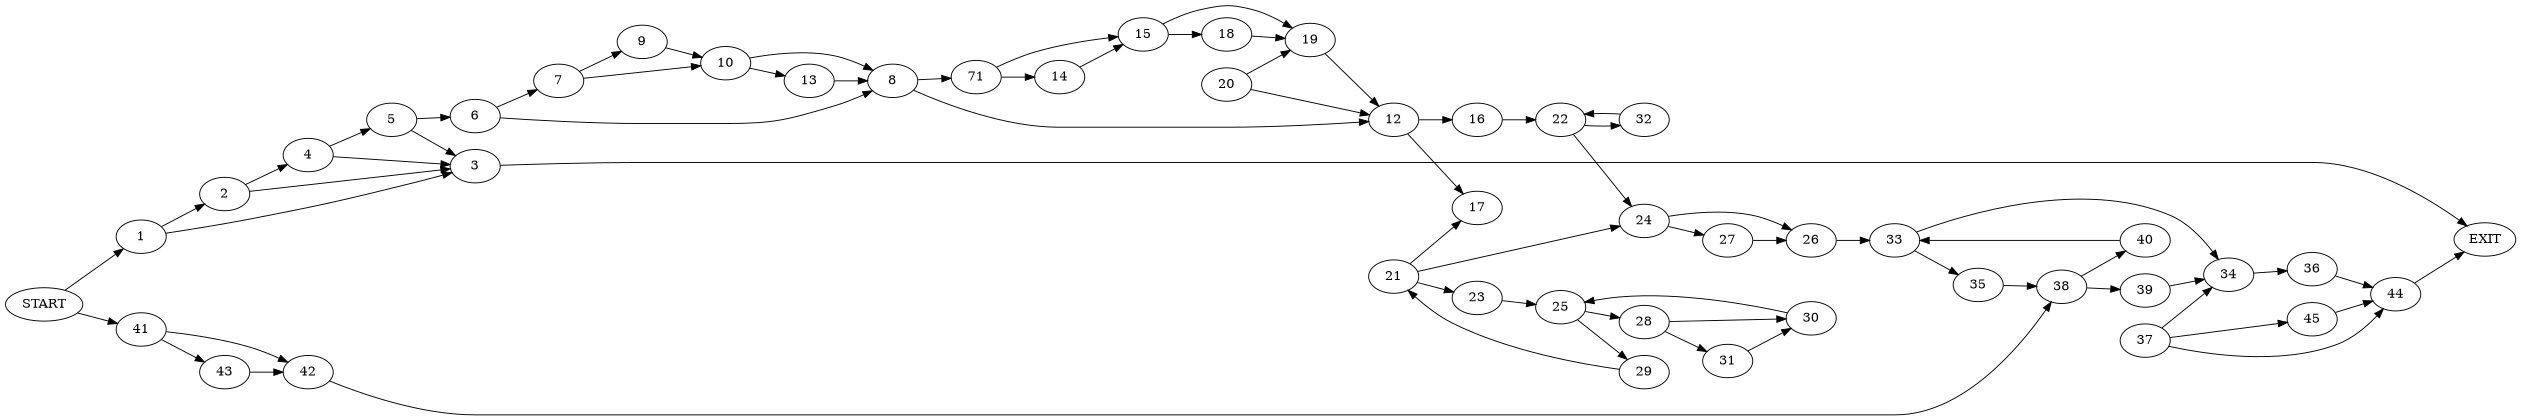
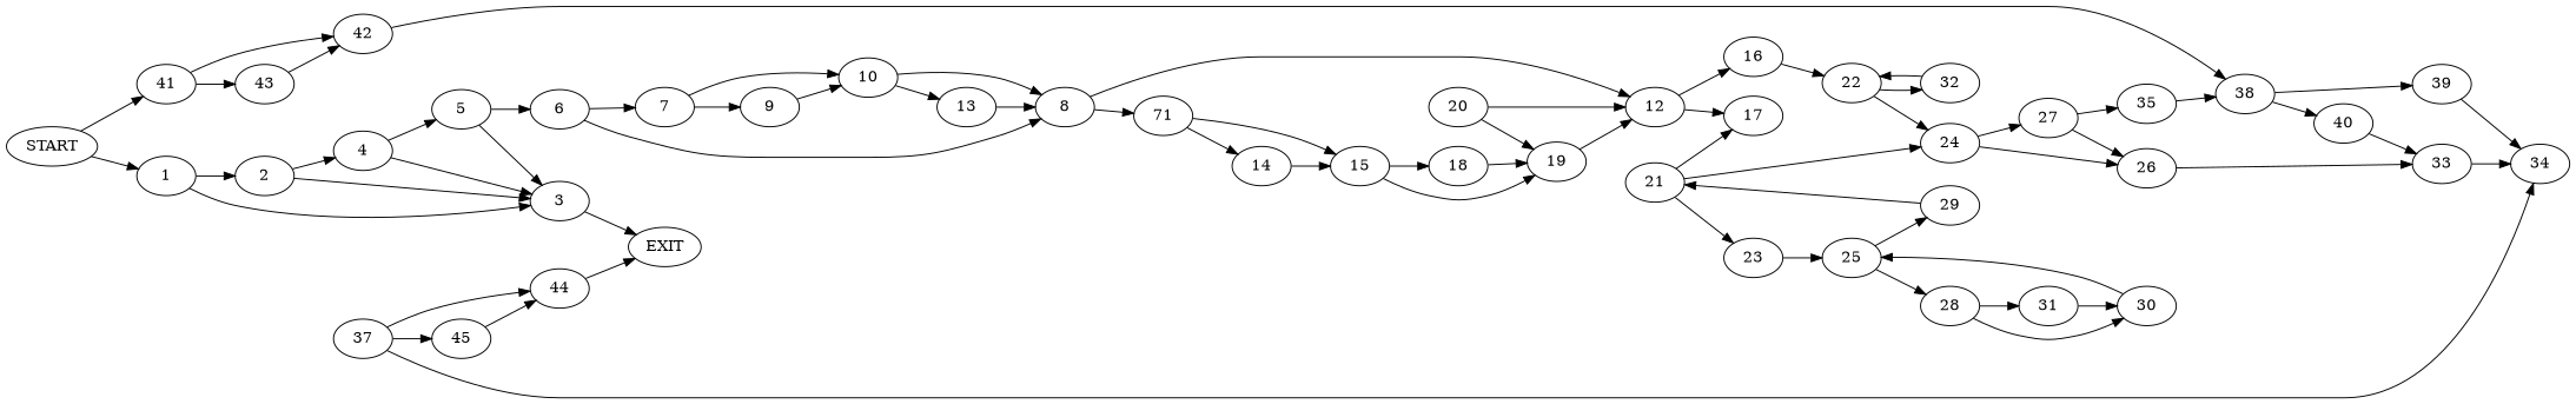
  digraph {
    rankdir=LR
    n1 [label=START]
    1
    41
    2
    3
    42
    43
    n8 [label=EXIT]
    4
    5
    6
    7
    8
    9
    10
    n16 [label=71]
    12
    13
    14
    15
    16
    17
    18
    19
    22
    24
    32
    21
    23
    20
    25
    26
    27
    28
    29
    33
    30
    31
    34
    35
-   36
    38
    44
    37
    45
    39
    40
    n1 -> 1
    n1 -> 41
    1 -> 2
    1 -> 3
    41 -> 42
    41 -> 43
    2 -> 3
    2 -> 4
    3 -> n8
    42 -> 38
    43 -> 42
    4 -> 3
    4 -> 5
    5 -> 3
    5 -> 6
    6 -> 7
    6 -> 8
    7 -> 9
    7 -> 10
    8 -> n16
    8 -> 12
    9 -> 10
    10 -> 8
    10 -> 13
    n16 -> 14
    n16 -> 15
    12 -> 16
    12 -> 17
    13 -> 8
    14 -> 15
    15 -> 18
    15 -> 19
    16 -> 22
    18 -> 19
    19 -> 12
    22 -> 24
    22 -> 32
    24 -> 26
    24 -> 27
    32 -> 22
    21 -> 17
    21 -> 24
    21 -> 23
    23 -> 25
    20 -> 12
    20 -> 19
    25 -> 28
    25 -> 29
    26 -> 33
    27 -> 26
    28 -> 30
    28 -> 31
    29 -> 21
    33 -> 34
-   33 -> 35
+   27 -> 35
    30 -> 25
    31 -> 30
-   34 -> 36
    35 -> 38
-   36 -> 44
    38 -> 39
    38 -> 40
    44 -> n8
    37 -> 34
    37 -> 44
    37 -> 45
    45 -> 44
    39 -> 34
    40 -> 33
  }
